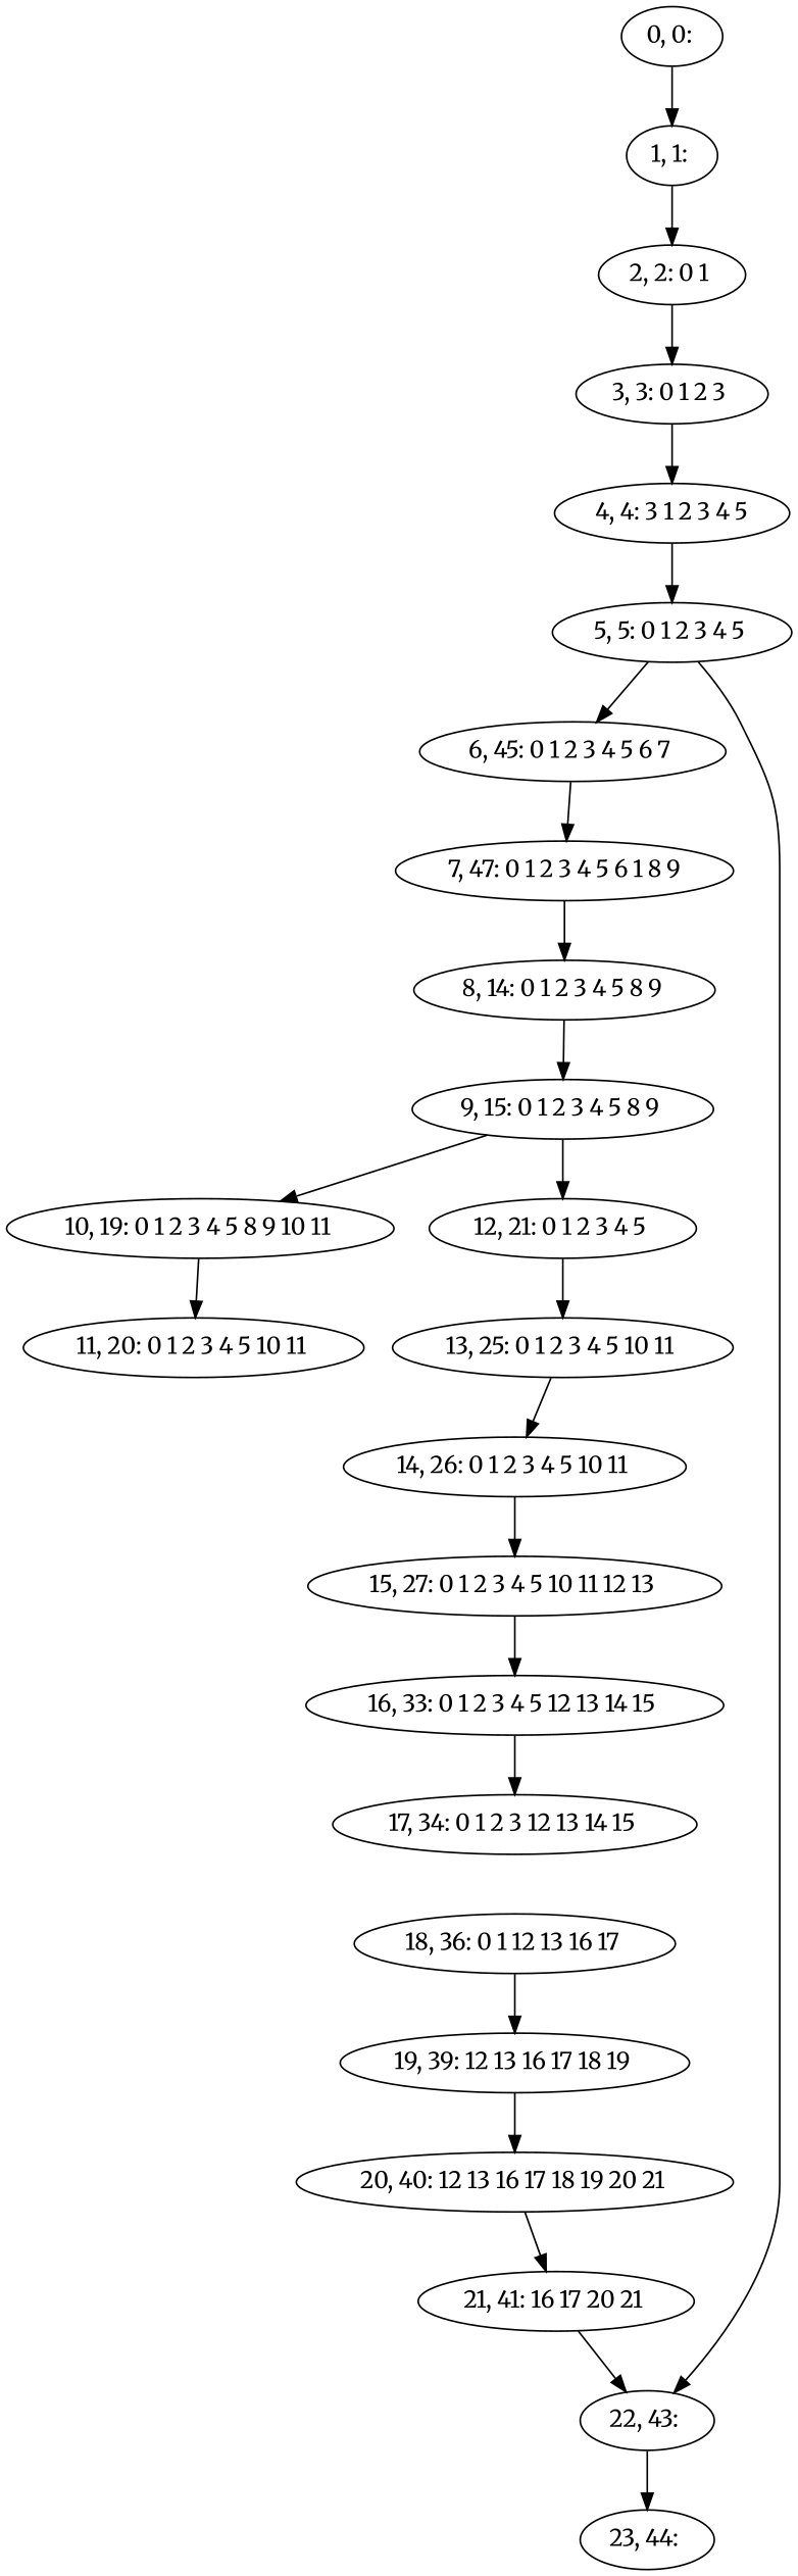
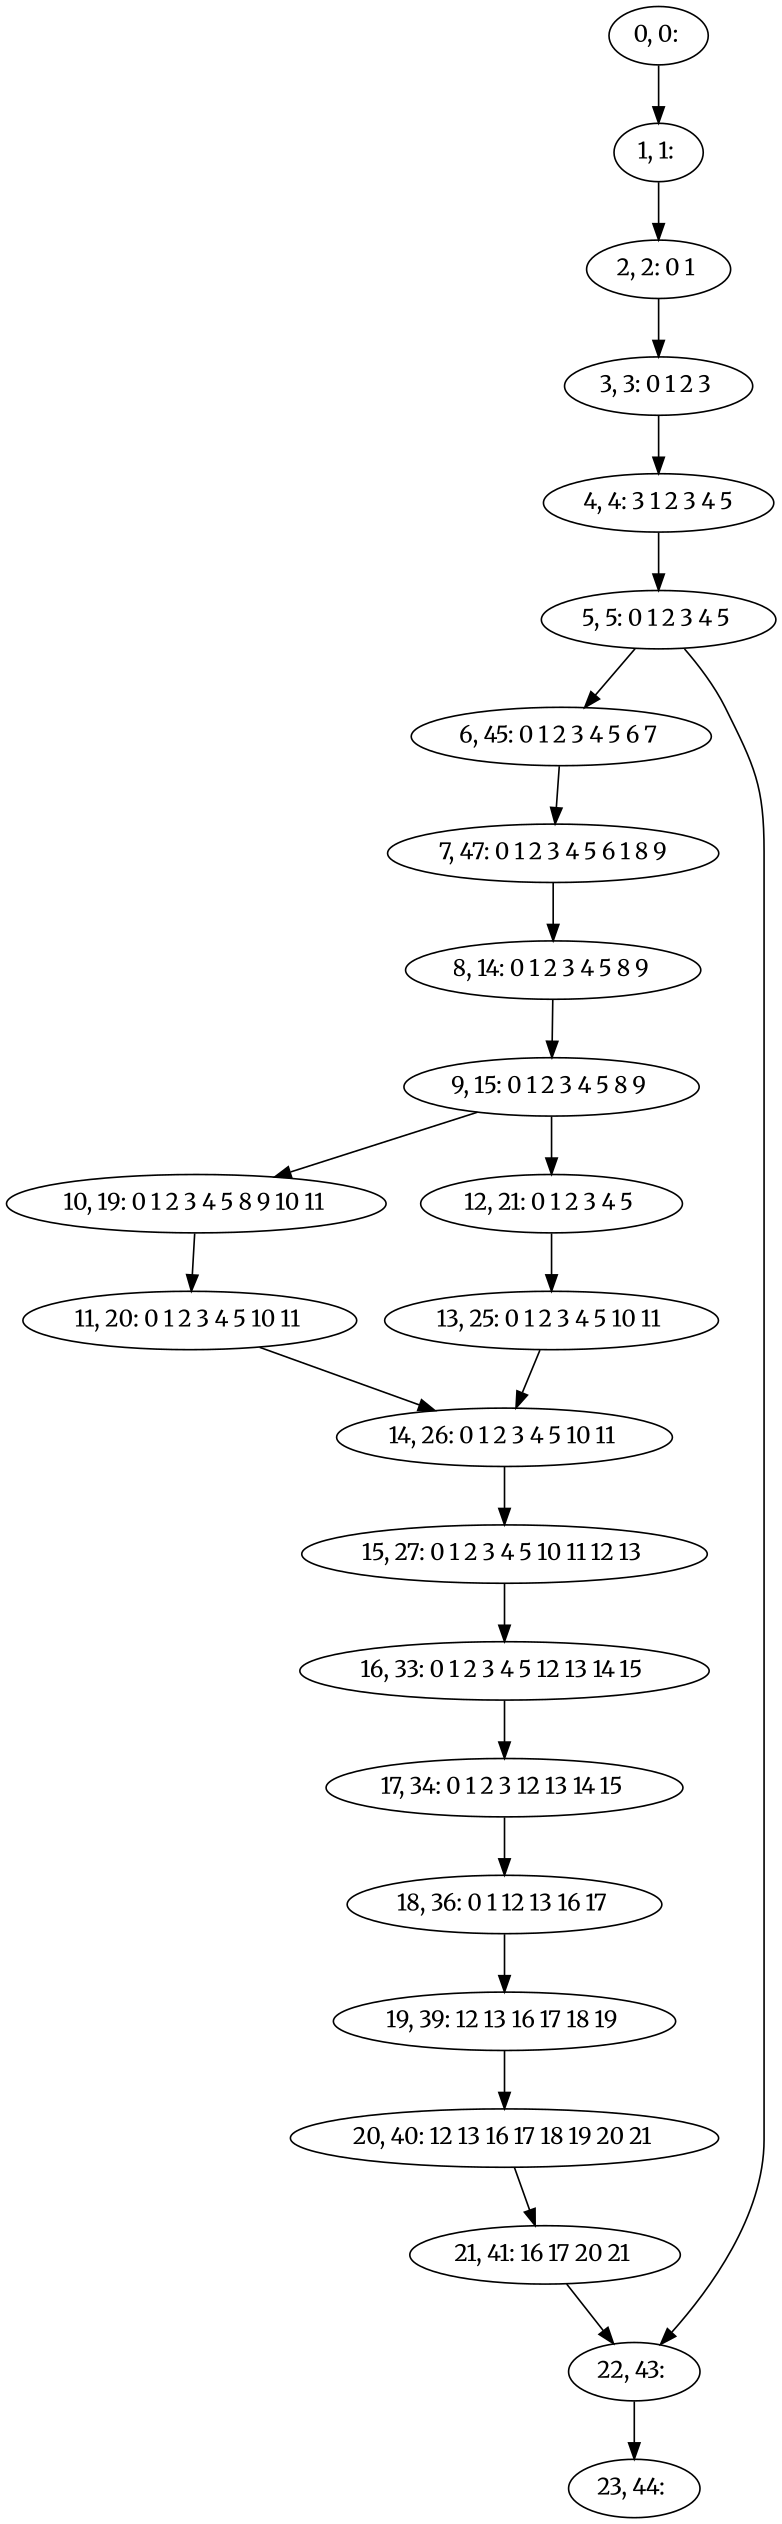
  digraph {
    fontname=Merriweather
    node [fontname=Merriweather]
    edge [fontname=Merriweather]
    n1 [label="0, 0: "]
    n2 [label="1, 1: "]
    n3 [label="2, 2: 0 1 "]
    n4 [label="3, 3: 0 1 2 3 "]
    n5 [label="4, 4: 3 1 2 3 4 5"]
    n6 [label="5, 5: 0 1 2 3 4 5 "]
    n7 [label="6, 45: 0 1 2 3 4 5 6 7 "]
    n8 [label="22, 43: "]
    n9 [label="7, 47: 0 1 2 3 4 5 6 1 8 9"]
    n10 [label="23, 44: "]
    n11 [label="8, 14: 0 1 2 3 4 5 8 9 "]
    n12 [label="9, 15: 0 1 2 3 4 5 8 9 "]
    n13 [label="10, 19: 0 1 2 3 4 5 8 9 10 11 "]
    n14 [label="12, 21: 0 1 2 3 4 5 "]
    n15 [label="11, 20: 0 1 2 3 4 5 10 11 "]
    n16 [label="13, 25: 0 1 2 3 4 5 10 11 "]
    n17 [label="14, 26: 0 1 2 3 4 5 10 11 "]
    n18 [label="15, 27: 0 1 2 3 4 5 10 11 12 13 "]
    n19 [label="16, 33: 0 1 2 3 4 5 12 13 14 15 "]
    n20 [label="17, 34: 0 1 2 3 12 13 14 15 "]
    n21 [label="18, 36: 0 1 12 13 16 17 "]
    n22 [label="19, 39: 12 13 16 17 18 19 "]
    n23 [label="20, 40: 12 13 16 17 18 19 20 21 "]
    n24 [label="21, 41: 16 17 20 21 "]
    n1 -> n2
    n2 -> n3
    n3 -> n4
    n4 -> n5
    n5 -> n6
    n6 -> n7
    n6 -> n8
    n7 -> n9
    n8 -> n10
    n9 -> n11
    n11 -> n12
    n12 -> n13
    n12 -> n14
    n13 -> n15
    n14 -> n16
+   n15 -> n17
    n16 -> n17
    n17 -> n18
    n18 -> n19
    n19 -> n20
+   n20 -> n21
    n21 -> n22
    n22 -> n23
    n23 -> n24
    n24 -> n8
  }
